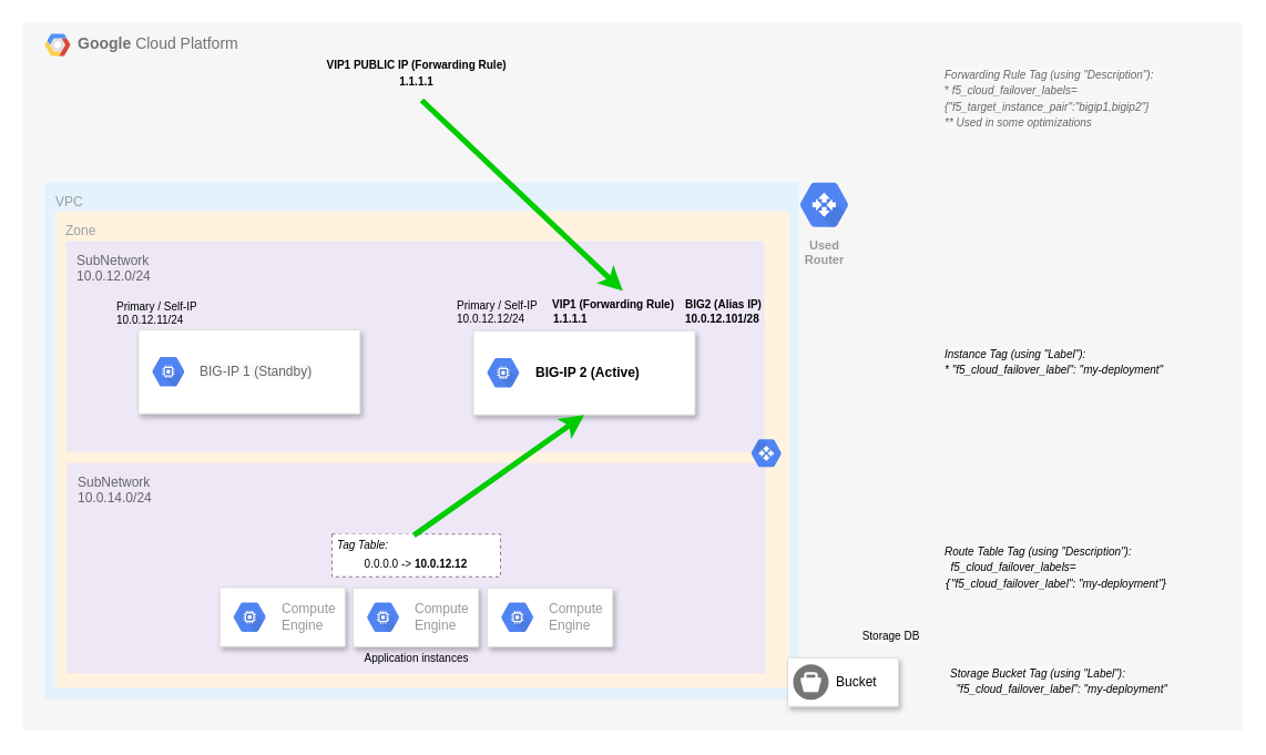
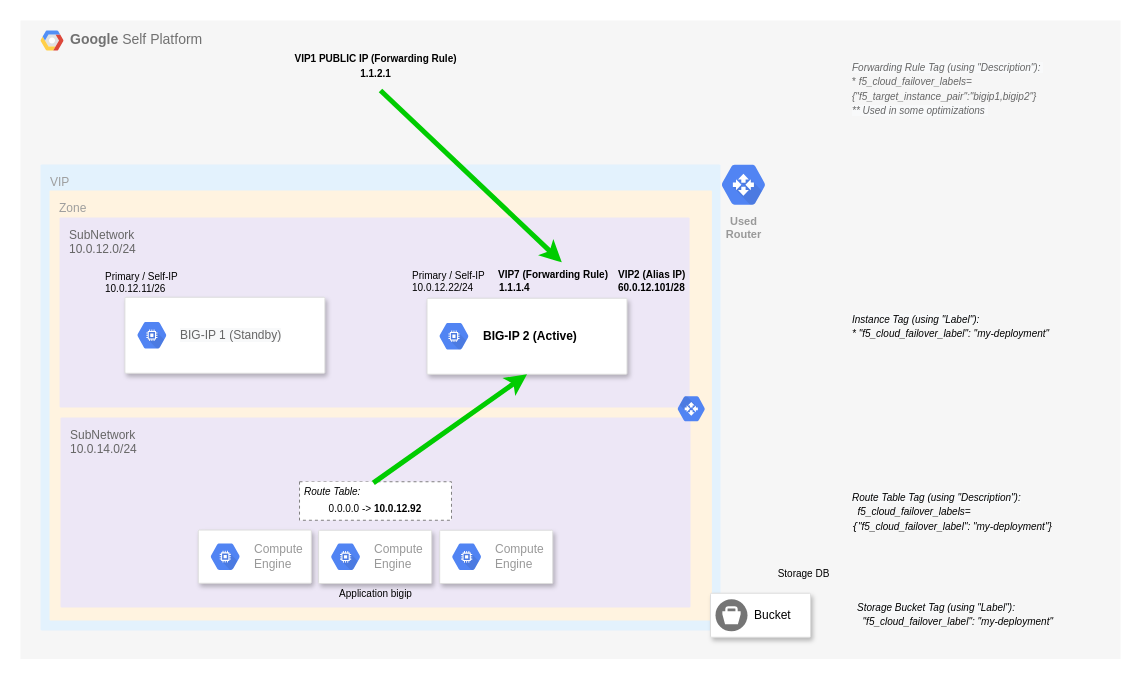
  <mxCell id="0" />
  <mxCell id="1" parent="0" />
- <mxCell id="2" value="&lt;b&gt;Google &lt;/b&gt;Cloud Platform" style="fillColor=#F6F6F6;strokeColor=none;shadow=0;gradientColor=none;fontSize=14;align=left;spacing=10;fontColor=#717171;9E9E9E;verticalAlign=top;spacingTop=-4;fontStyle=0;spacingLeft=40;html=1;" parent="1" vertex="1"><mxGeometry y="20" width="1100" height="638.5" as="geometry" x="20" /></mxCell>
+ <mxCell id="2" value="&lt;b&gt;Google &lt;/b&gt;Self Platform" style="fillColor=#F6F6F6;strokeColor=none;shadow=0;gradientColor=none;fontSize=14;align=left;spacing=10;fontColor=#717171;9E9E9E;verticalAlign=top;spacingTop=-4;fontStyle=0;spacingLeft=40;html=1;" parent="1" vertex="1"><mxGeometry y="20" width="1100" height="638.5" as="geometry" x="20" /></mxCell>
  <mxCell id="3" value="" style="shape=mxgraph.gcp2.google_cloud_platform;fillColor=#F6F6F6;strokeColor=none;shadow=0;gradientColor=none;" parent="2" vertex="1"><mxGeometry width="23" height="20" relative="1" as="geometry"><mxPoint x="20" y="10" as="offset" /></mxGeometry></mxCell>
- <mxCell id="4" value="VPC" style="points=[[0,0,0],[0.25,0,0],[0.5,0,0],[0.75,0,0],[1,0,0],[1,0.25,0],[1,0.5,0],[1,0.75,0],[1,1,0],[0.75,1,0],[0.5,1,0],[0.25,1,0],[0,1,0],[0,0.75,0],[0,0.5,0],[0,0.25,0]];rounded=1;absoluteArcSize=1;arcSize=2;html=1;strokeColor=none;gradientColor=none;shadow=0;dashed=0;fontSize=12;fontColor=#9E9E9E;align=left;verticalAlign=top;spacing=10;spacingTop=-4;fillColor=#E3F2FD;" parent="2" vertex="1"><mxGeometry x="20" y="144.03" width="680" height="465.97" as="geometry" /></mxCell>
+ <mxCell id="4" value="VIP" style="points=[[0,0,0],[0.25,0,0],[0.5,0,0],[0.75,0,0],[1,0,0],[1,0.25,0],[1,0.5,0],[1,0.75,0],[1,1,0],[0.75,1,0],[0.5,1,0],[0.25,1,0],[0,1,0],[0,0.75,0],[0,0.5,0],[0,0.25,0]];rounded=1;absoluteArcSize=1;arcSize=2;html=1;strokeColor=none;gradientColor=none;shadow=0;dashed=0;fontSize=12;fontColor=#9E9E9E;align=left;verticalAlign=top;spacing=10;spacingTop=-4;fillColor=#E3F2FD;" parent="2" vertex="1"><mxGeometry x="20" y="144.03" width="680" height="465.97" as="geometry" /></mxCell>
  <mxCell id="5" value="Zone" style="points=[[0,0,0],[0.25,0,0],[0.5,0,0],[0.75,0,0],[1,0,0],[1,0.25,0],[1,0.5,0],[1,0.75,0],[1,1,0],[0.75,1,0],[0.5,1,0],[0.25,1,0],[0,1,0],[0,0.75,0],[0,0.5,0],[0,0.25,0]];rounded=1;absoluteArcSize=1;arcSize=2;html=1;strokeColor=none;gradientColor=none;shadow=0;dashed=0;fontSize=12;fontColor=#9E9E9E;align=left;verticalAlign=top;spacing=10;spacingTop=-4;fillColor=#FFF3E0;" parent="4" vertex="1"><mxGeometry width="662.336" height="430" relative="1" as="geometry"><mxPoint x="9.07" y="25.97" as="offset" /></mxGeometry></mxCell>
  <mxCell id="6" value="&lt;font color=&quot;#666666&quot;&gt;SubNetwork&lt;br&gt;10.0.12.0/24&lt;/font&gt;" style="points=[[0,0,0],[0.25,0,0],[0.5,0,0],[0.75,0,0],[1,0,0],[1,0.25,0],[1,0.5,0],[1,0.75,0],[1,1,0],[0.75,1,0],[0.5,1,0],[0.25,1,0],[0,1,0],[0,0.75,0],[0,0.5,0],[0,0.25,0]];rounded=1;absoluteArcSize=1;arcSize=2;html=1;strokeColor=none;gradientColor=none;shadow=0;dashed=0;fontSize=12;fontColor=#9E9E9E;align=left;verticalAlign=top;spacing=10;spacingTop=-4;fillColor=#EDE7F6;" parent="5" vertex="1"><mxGeometry width="630" height="190" relative="1" as="geometry"><mxPoint x="10" y="27" as="offset" /></mxGeometry></mxCell>
  <mxCell id="7" value="&lt;font color=&quot;#666666&quot;&gt;SubNetwork&lt;br&gt;10.0.14.0/24&lt;/font&gt;" style="points=[[0,0,0],[0.25,0,0],[0.5,0,0],[0.75,0,0],[1,0,0],[1,0.25,0],[1,0.5,0],[1,0.75,0],[1,1,0],[0.75,1,0],[0.5,1,0],[0.25,1,0],[0,1,0],[0,0.75,0],[0,0.5,0],[0,0.25,0]];rounded=1;absoluteArcSize=1;arcSize=2;html=1;strokeColor=none;gradientColor=none;shadow=0;dashed=0;fontSize=12;fontColor=#9E9E9E;align=left;verticalAlign=top;spacing=10;spacingTop=-4;fillColor=#EDE7F6;" parent="5" vertex="1"><mxGeometry x="10.93" y="227" width="630" height="190" as="geometry" /></mxCell>
  <mxCell id="8" value="&lt;br&gt;" style="html=1;fillColor=#5184F3;strokeColor=none;verticalAlign=top;labelPosition=center;verticalLabelPosition=bottom;align=center;spacingTop=-6;fontSize=11;fontStyle=1;fontColor=#999999;shape=mxgraph.gcp2.hexIcon;prIcon=cloud_router;aspect=fixed;direction=west;" parent="5" vertex="1"><mxGeometry x="620.934" y="200.0" width="41.402" height="36.702" as="geometry" /></mxCell>
  <mxCell id="9" value="Used&#10;Router" style="html=1;fillColor=#5184F3;strokeColor=none;verticalAlign=top;labelPosition=center;verticalLabelPosition=bottom;align=center;spacingTop=-6;fontSize=11;fontStyle=1;fontColor=#999999;shape=mxgraph.gcp2.hexIcon;prIcon=cloud_router" parent="2" vertex="1"><mxGeometry x="690" y="135" width="66" height="58.5" as="geometry" /></mxCell>
  <mxCell id="10" value="" style="shape=image;html=1;verticalAlign=top;verticalLabelPosition=bottom;labelBackgroundColor=#ffffff;imageAspect=0;aspect=fixed;image=https://cdn1.iconfinder.com/data/icons/ios-11-glyphs/30/price_tag-128.png;dashed=1;dashPattern=1 1;strokeColor=#FF0000;strokeWidth=3;fillColor=#E6E6E6;fontColor=#000000;opacity=50;align=left;" parent="2" vertex="1"><mxGeometry x="800" y="480.7" width="30" height="30" as="geometry" /></mxCell>
  <mxCell id="11" value="&lt;font style=&quot;font-size: 10px&quot;&gt;&lt;i&gt;&lt;span style=&quot;color: rgb(0 , 0 , 0) ; font-family: &amp;#34;helvetica&amp;#34; ; font-weight: 400 ; letter-spacing: normal ; text-align: center ; text-indent: 0px ; text-transform: none ; word-spacing: 0px ; background-color: rgb(248 , 249 , 250)&quot;&gt;Storage Bucket Tag (using &quot;Label&quot;): &lt;br&gt;&lt;/span&gt;&lt;span style=&quot;font-family: &amp;#34;helvetica&amp;#34; ; text-align: center&quot;&gt;&amp;nbsp; &quot;f5_cloud_failover_label&quot;: &quot;my-deployment&quot;&lt;/span&gt;&lt;/i&gt;&lt;/font&gt;" style="text;whiteSpace=wrap;html=1;fontColor=#000000;" parent="2" vertex="1"><mxGeometry x="834.5" y="572.75" width="214.41" height="34" as="geometry" /></mxCell>
- <mxCell id="12" value="&lt;font style=&quot;font-size: 10px&quot;&gt;&lt;b&gt;VIP1 PUBLIC IP (Forwarding Rule)&lt;br&gt;1.1.1.1&lt;/b&gt;&lt;br&gt;&lt;/font&gt;" style="text;html=1;align=center;verticalAlign=middle;resizable=0;points=[];autosize=1;" parent="2" vertex="1"><mxGeometry x="265.004" y="30" width="180" height="30" as="geometry" /></mxCell>
+ <mxCell id="12" value="&lt;font style=&quot;font-size: 10px&quot;&gt;&lt;b&gt;VIP1 PUBLIC IP (Forwarding Rule)&lt;br&gt;1.1.2.1&lt;/b&gt;&lt;br&gt;&lt;/font&gt;" style="text;html=1;align=center;verticalAlign=middle;resizable=0;points=[];autosize=1;" parent="2" vertex="1"><mxGeometry x="265.004" y="30" width="180" height="30" as="geometry" /></mxCell>
  <mxCell id="13" value="&lt;font&gt;&lt;font color=&quot;#666666&quot;&gt;&lt;i style=&quot;font-size: 10px ; font-family: &amp;#34;helvetica&amp;#34; ; font-weight: 400 ; letter-spacing: normal ; text-align: center ; text-indent: 0px ; text-transform: none ; word-spacing: 0px ; background-color: rgb(248 , 249 , 250)&quot;&gt;Forwarding Rule Tag (using &quot;Description&quot;):&amp;nbsp;&lt;br&gt;&lt;/i&gt;&lt;span style=&quot;font-family: &amp;#34;calibri&amp;#34; , sans-serif&quot;&gt;&lt;font style=&quot;font-size: 10px&quot;&gt;* &lt;i&gt;&lt;font&gt;f5_cloud_failover_labels={&quot;f5_target_instance_pair&quot;:&quot;bigip1,bigip2&quot;}&lt;br&gt;&lt;/font&gt;&lt;/i&gt;&lt;/font&gt;&lt;/span&gt;&lt;/font&gt;&lt;i style=&quot;font-size: 10px ; font-family: &amp;#34;helvetica&amp;#34; ; font-weight: 400 ; letter-spacing: normal ; text-align: center ; text-indent: 0px ; text-transform: none ; word-spacing: 0px ; background-color: rgb(248 , 249 , 250)&quot;&gt;&lt;font color=&quot;#666666&quot;&gt;** Used in some optimizations&amp;nbsp;&lt;/font&gt;&lt;br&gt;&lt;/i&gt;&lt;/font&gt;" style="text;whiteSpace=wrap;html=1;fontColor=#000000;" parent="2" vertex="1"><mxGeometry x="830" y="32.53" width="250" height="53" as="geometry" /></mxCell>
  <mxCell id="14" value="" style="shape=image;html=1;verticalAlign=top;verticalLabelPosition=bottom;labelBackgroundColor=#ffffff;imageAspect=0;aspect=fixed;image=https://cdn1.iconfinder.com/data/icons/ios-11-glyphs/30/price_tag-128.png;dashed=1;dashPattern=1 1;strokeColor=#FF0000;strokeWidth=3;fillColor=#E6E6E6;fontColor=#000000;opacity=30;align=left;gradientColor=none;" parent="2" vertex="1"><mxGeometry x="800" y="49.03" width="31.5" height="31.5" as="geometry" /></mxCell>
  <mxCell id="15" value="&lt;font style=&quot;font-size: 10px&quot;&gt;&lt;i style=&quot;color: rgb(0 , 0 , 0) ; font-family: &amp;#34;helvetica&amp;#34; ; font-weight: 400 ; letter-spacing: normal ; text-align: center ; text-indent: 0px ; text-transform: none ; word-spacing: 0px ; background-color: rgb(248 , 249 , 250)&quot;&gt;Instance Tag (using &quot;Label&quot;): &lt;br&gt;&lt;/i&gt;&lt;i style=&quot;font-family: &amp;#34;helvetica&amp;#34; ; text-align: center&quot;&gt;* &quot;f5_cloud_failover_label&quot;: &quot;my-deployment&quot;&lt;/i&gt;&lt;br&gt;&lt;/font&gt;" style="text;whiteSpace=wrap;html=1;fontColor=#000000;" parent="1" vertex="1"><mxGeometry x="850" y="304.75" width="250" height="53" as="geometry" /></mxCell>
  <mxCell id="16" value="" style="shape=image;html=1;verticalAlign=top;verticalLabelPosition=bottom;labelBackgroundColor=#ffffff;imageAspect=0;aspect=fixed;image=https://cdn1.iconfinder.com/data/icons/ios-11-glyphs/30/price_tag-128.png;dashed=1;dashPattern=1 1;strokeColor=#FF0000;strokeWidth=3;fillColor=#E6E6E6;fontColor=#000000;opacity=50;align=left;gradientColor=none;" parent="1" vertex="1"><mxGeometry x="820" y="321.25" width="31.5" height="31.5" as="geometry" /></mxCell>
  <mxCell id="17" value="" style="shape=image;html=1;verticalAlign=top;verticalLabelPosition=bottom;labelBackgroundColor=#ffffff;imageAspect=0;aspect=fixed;image=https://cdn1.iconfinder.com/data/icons/ios-11-glyphs/30/price_tag-128.png;dashed=1;dashPattern=1 1;strokeColor=#FF0000;strokeWidth=3;fillColor=#E6E6E6;fontColor=#000000;opacity=50;align=left;" parent="1" vertex="1"><mxGeometry x="824.5" y="602.75" width="30" height="30" as="geometry" /></mxCell>
- <mxCell id="18" value="&lt;font style=&quot;font-size: 10px&quot;&gt;10.0.12.11/24&lt;/font&gt;" style="text;html=1;align=left;verticalAlign=middle;resizable=0;points=[];autosize=1;" parent="1" vertex="1"><mxGeometry x="103.054" y="277.749" width="80" height="20" as="geometry" /></mxCell>
+ <mxCell id="18" value="&lt;font style=&quot;font-size: 10px&quot;&gt;10.0.12.11/26&lt;/font&gt;" style="text;html=1;align=left;verticalAlign=middle;resizable=0;points=[];autosize=1;" parent="1" vertex="1"><mxGeometry x="103.054" y="277.749" width="80" height="20" as="geometry" /></mxCell>
  <mxCell id="19" value="&lt;font style=&quot;font-size: 10px&quot;&gt;Primary / Self-IP&lt;/font&gt;" style="text;html=1;align=left;verticalAlign=middle;resizable=0;points=[];autosize=1;" parent="1" vertex="1"><mxGeometry x="103.054" y="265.749" width="90" height="20" as="geometry" /></mxCell>
- <mxCell id="20" value="&lt;font style=&quot;font-size: 10px&quot;&gt;10.0.12.12/24&lt;/font&gt;" style="text;html=1;align=left;verticalAlign=middle;resizable=0;points=[];autosize=1;" parent="1" vertex="1"><mxGeometry x="410.004" y="276.749" width="80" height="20" as="geometry" /></mxCell>
+ <mxCell id="20" value="&lt;font style=&quot;font-size: 10px&quot;&gt;10.0.12.22/24&lt;/font&gt;" style="text;html=1;align=left;verticalAlign=middle;resizable=0;points=[];autosize=1;" parent="1" vertex="1"><mxGeometry x="410.004" y="276.749" width="80" height="20" as="geometry" /></mxCell>
  <mxCell id="21" value="&lt;font style=&quot;font-size: 10px&quot;&gt;Primary / Self-IP&lt;/font&gt;" style="text;html=1;align=left;verticalAlign=middle;resizable=0;points=[];autosize=1;" parent="1" vertex="1"><mxGeometry x="410.004" y="264.749" width="90" height="20" as="geometry" /></mxCell>
  <mxCell id="22" value="&lt;font style=&quot;font-size: 10px&quot;&gt;Storage DB&lt;/font&gt;" style="text;html=1;align=center;verticalAlign=middle;resizable=0;points=[];autosize=1;" parent="1" vertex="1"><mxGeometry x="767.844" y="563.499" width="70" height="20" as="geometry" /></mxCell>
  <mxCell id="23" value="" style="strokeColor=#dddddd;shadow=1;strokeWidth=1;rounded=1;absoluteArcSize=1;arcSize=2;" parent="1" vertex="1"><mxGeometry x="710" y="592.75" width="100" height="44" as="geometry" /></mxCell>
  <mxCell id="24" value="Bucket" style="dashed=0;connectable=0;html=1;fillColor=#757575;strokeColor=none;shape=mxgraph.gcp2.bucket;part=1;labelPosition=right;verticalLabelPosition=middle;align=left;verticalAlign=middle;spacingLeft=5;fontSize=12;" parent="23" vertex="1"><mxGeometry y="0.5" width="32" height="32" relative="1" as="geometry"><mxPoint x="5" y="-16" as="offset" /></mxGeometry></mxCell>
  <mxCell id="25" value="" style="strokeColor=#dddddd;shadow=1;strokeWidth=1;rounded=1;absoluteArcSize=1;arcSize=2;fontStyle=1" parent="1" vertex="1"><mxGeometry x="426.5" y="297.75" width="200" height="76" as="geometry" /></mxCell>
  <mxCell id="26" value="&lt;b&gt;&lt;font color=&quot;#000000&quot;&gt;BIG-IP 2 (Active)&lt;/font&gt;&lt;/b&gt;" style="dashed=0;connectable=0;html=1;fillColor=#5184F3;strokeColor=none;shape=mxgraph.gcp2.hexIcon;prIcon=compute_engine;part=1;labelPosition=right;verticalLabelPosition=middle;align=left;verticalAlign=middle;spacingLeft=5;fontColor=#999999;fontSize=12;" parent="25" vertex="1"><mxGeometry y="0.5" width="44" height="39" relative="1" as="geometry"><mxPoint x="5" y="-19.5" as="offset" /></mxGeometry></mxCell>
  <mxCell id="27" value="&lt;font style=&quot;font-size: 10px&quot;&gt;&lt;span style=&quot;font-style: italic ; color: rgb(0 , 0 , 0) ; font-family: &amp;#34;helvetica&amp;#34; ; font-weight: 400 ; letter-spacing: normal ; text-align: center ; text-indent: 0px ; text-transform: none ; word-spacing: 0px ; background-color: rgb(248 , 249 , 250)&quot;&gt;Route Table Tag (using &quot;Description&quot;): &lt;br&gt;&lt;/span&gt;&lt;i&gt;&lt;span style=&quot;font-family: &amp;#34;helvetica&amp;#34; ; text-align: center&quot;&gt;&amp;nbsp;&amp;nbsp;&lt;/span&gt;&lt;code&gt;&lt;span class=&quot;s2&quot;&gt;&lt;font face=&quot;Helvetica&quot;&gt;f5_cloud_failover_labels=&lt;/font&gt;{&lt;/span&gt;&lt;/code&gt;&lt;span style=&quot;font-family: &amp;#34;helvetica&amp;#34; ; text-align: center&quot;&gt;&quot;f5_cloud_failover_label&quot;: &quot;my-deployment&quot;}&lt;/span&gt;&lt;/i&gt;&lt;/font&gt;" style="text;whiteSpace=wrap;html=1;fontColor=#000000;" parent="1" vertex="1"><mxGeometry x="850" y="483.45" width="214.41" height="59.3" as="geometry" /></mxCell>
  <mxCell id="28" value="" style="strokeColor=#dddddd;shadow=1;strokeWidth=1;rounded=1;absoluteArcSize=1;arcSize=2;" parent="1" vertex="1"><mxGeometry x="124.4" y="296.75" width="200" height="76" as="geometry" /></mxCell>
  <mxCell id="29" value="&lt;meta charset=&quot;utf-8&quot;&gt;&lt;span style=&quot;color: rgb(102, 102, 102); font-family: helvetica; font-size: 12px; font-style: normal; font-weight: 400; letter-spacing: normal; text-align: left; text-indent: 0px; text-transform: none; word-spacing: 0px; background-color: rgb(248, 249, 250); display: inline; float: none;&quot;&gt;BIG-IP 1 (Standby)&lt;/span&gt;" style="dashed=0;connectable=0;html=1;fillColor=#5184F3;strokeColor=none;shape=mxgraph.gcp2.hexIcon;prIcon=compute_engine;part=1;labelPosition=right;verticalLabelPosition=middle;align=left;verticalAlign=middle;spacingLeft=5;fontColor=#999999;fontSize=12;" parent="28" vertex="1"><mxGeometry y="0.5" width="44" height="39" relative="1" as="geometry"><mxPoint x="5" y="-19.5" as="offset" /></mxGeometry></mxCell>
  <mxCell id="30" value="" style="strokeColor=#dddddd;shadow=1;strokeWidth=1;rounded=1;absoluteArcSize=1;arcSize=2;" parent="1" vertex="1"><mxGeometry x="197.75" y="529.53" width="113.07" height="53.22" as="geometry" /></mxCell>
  <mxCell id="31" value="Compute&#10;Engine" style="dashed=0;connectable=0;html=1;fillColor=#5184F3;strokeColor=none;shape=mxgraph.gcp2.hexIcon;prIcon=compute_engine;part=1;labelPosition=right;verticalLabelPosition=middle;align=left;verticalAlign=middle;spacingLeft=5;fontColor=#999999;fontSize=12;" parent="30" vertex="1"><mxGeometry y="0.5" width="44" height="39" relative="1" as="geometry"><mxPoint x="5" y="-19.5" as="offset" /></mxGeometry></mxCell>
- <mxCell id="32" value="&lt;font style=&quot;font-size: 10px&quot;&gt;Application instances&lt;/font&gt;" style="text;html=1;align=center;verticalAlign=middle;resizable=0;points=[];autosize=1;" parent="1" vertex="1"><mxGeometry x="320.004" y="582.749" width="110" height="20" as="geometry" /></mxCell>
+ <mxCell id="32" value="&lt;font style=&quot;font-size: 10px&quot;&gt;Application bigip&lt;/font&gt;" style="text;html=1;align=center;verticalAlign=middle;resizable=0;points=[];autosize=1;" parent="1" vertex="1"><mxGeometry x="320.004" y="582.749" width="110" height="20" as="geometry" /></mxCell>
  <mxCell id="33" value="" style="strokeColor=#dddddd;shadow=1;strokeWidth=1;rounded=1;absoluteArcSize=1;arcSize=2;" parent="1" vertex="1"><mxGeometry x="318.11" y="529.75" width="113.07" height="53.22" as="geometry" /></mxCell>
  <mxCell id="34" value="Compute&#10;Engine" style="dashed=0;connectable=0;html=1;fillColor=#5184F3;strokeColor=none;shape=mxgraph.gcp2.hexIcon;prIcon=compute_engine;part=1;labelPosition=right;verticalLabelPosition=middle;align=left;verticalAlign=middle;spacingLeft=5;fontColor=#999999;fontSize=12;" parent="33" vertex="1"><mxGeometry y="0.5" width="44" height="39" relative="1" as="geometry"><mxPoint x="5" y="-19.5" as="offset" /></mxGeometry></mxCell>
  <mxCell id="35" value="" style="strokeColor=#dddddd;shadow=1;strokeWidth=1;rounded=1;absoluteArcSize=1;arcSize=2;" parent="1" vertex="1"><mxGeometry x="439.18" y="529.75" width="113.07" height="53.22" as="geometry" /></mxCell>
  <mxCell id="36" value="Compute&#10;Engine" style="dashed=0;connectable=0;html=1;fillColor=#5184F3;strokeColor=none;shape=mxgraph.gcp2.hexIcon;prIcon=compute_engine;part=1;labelPosition=right;verticalLabelPosition=middle;align=left;verticalAlign=middle;spacingLeft=5;fontColor=#999999;fontSize=12;" parent="35" vertex="1"><mxGeometry y="0.5" width="44" height="39" relative="1" as="geometry"><mxPoint x="5" y="-19.5" as="offset" /></mxGeometry></mxCell>
  <mxCell id="37" value="" style="rounded=0;whiteSpace=wrap;html=1;dashed=1;strokeColor=#808080;" parent="1" vertex="1"><mxGeometry x="299.02" y="481.25" width="151.95" height="38.5" as="geometry" /></mxCell>
- <mxCell id="38" value="&lt;font style=&quot;font-size: 10px&quot;&gt;&lt;i&gt;Tag Table:&lt;/i&gt;&lt;/font&gt;" style="text;html=1;align=left;verticalAlign=middle;resizable=0;points=[];autosize=1;fillColor=#ffffff;" parent="1" vertex="1"><mxGeometry x="302.314" y="481.249" width="70" height="20" as="geometry" /></mxCell>
- <mxCell id="39" value="&lt;font style=&quot;font-size: 10px&quot;&gt;&amp;nbsp; 0.0.0.0&lt;/font&gt;&lt;font style=&quot;font-size: 10px&quot;&gt; -&amp;gt; &lt;b&gt;10.0.12.12&amp;nbsp;&lt;/b&gt;&lt;/font&gt;" style="text;html=1;align=center;verticalAlign=middle;resizable=0;points=[];autosize=1;fillColor=#ffffff;" parent="1" vertex="1"><mxGeometry x="312.764" y="497.749" width="120" height="20" as="geometry" /></mxCell>
- <mxCell id="40" value="&lt;font style=&quot;font-size: 10px&quot;&gt;&lt;span&gt;1.1.1.1&lt;/span&gt;&lt;/font&gt;" style="text;html=1;align=left;verticalAlign=middle;resizable=0;points=[];autosize=1;fontStyle=1" vertex="1" parent="1"><mxGeometry x="497.294" y="276.749" width="50" height="20" as="geometry" /></mxCell>
- <mxCell id="41" value="&lt;font style=&quot;font-size: 10px&quot;&gt;&lt;span&gt;VIP1 (Forwarding Rule)&lt;/span&gt;&lt;/font&gt;" style="text;html=1;align=left;verticalAlign=middle;resizable=0;points=[];autosize=1;fontStyle=1" vertex="1" parent="1"><mxGeometry x="496.294" y="263.749" width="130" height="20" as="geometry" /></mxCell>
- <mxCell id="42" value="&lt;font style=&quot;font-size: 10px&quot;&gt;&lt;span&gt;BIG2 (Alias IP)&lt;/span&gt;&lt;/font&gt;" style="text;html=1;align=left;verticalAlign=middle;resizable=0;points=[];autosize=1;fontStyle=1" vertex="1" parent="1"><mxGeometry x="616.294" y="263.749" width="80" height="20" as="geometry" /></mxCell>
- <mxCell id="43" value="&lt;font style=&quot;font-size: 10px&quot;&gt;&lt;span&gt;10.0.12.101/28&lt;/span&gt;&lt;/font&gt;" style="text;html=1;align=left;verticalAlign=middle;resizable=0;points=[];autosize=1;fontStyle=1" vertex="1" parent="1"><mxGeometry x="616.294" y="276.749" width="80" height="20" as="geometry" /></mxCell>
+ <mxCell id="38" value="&lt;font style=&quot;font-size: 10px&quot;&gt;&lt;i&gt;Route Table:&lt;/i&gt;&lt;/font&gt;" style="text;html=1;align=left;verticalAlign=middle;resizable=0;points=[];autosize=1;fillColor=#ffffff;" parent="1" vertex="1"><mxGeometry x="302.314" y="481.249" width="70" height="20" as="geometry" /></mxCell>
+ <mxCell id="39" value="&lt;font style=&quot;font-size: 10px&quot;&gt;&amp;nbsp; 0.0.0.0&lt;/font&gt;&lt;font style=&quot;font-size: 10px&quot;&gt; -&amp;gt; &lt;b&gt;10.0.12.92&amp;nbsp;&lt;/b&gt;&lt;/font&gt;" style="text;html=1;align=center;verticalAlign=middle;resizable=0;points=[];autosize=1;fillColor=#ffffff;" parent="1" vertex="1"><mxGeometry x="312.764" y="497.749" width="120" height="20" as="geometry" /></mxCell>
+ <mxCell id="40" value="&lt;font style=&quot;font-size: 10px&quot;&gt;&lt;span&gt;1.1.1.4&lt;/span&gt;&lt;/font&gt;" style="text;html=1;align=left;verticalAlign=middle;resizable=0;points=[];autosize=1;fontStyle=1" vertex="1" parent="1"><mxGeometry x="497.294" y="276.749" width="50" height="20" as="geometry" /></mxCell>
+ <mxCell id="41" value="&lt;font style=&quot;font-size: 10px&quot;&gt;&lt;span&gt;VIP7 (Forwarding Rule)&lt;/span&gt;&lt;/font&gt;" style="text;html=1;align=left;verticalAlign=middle;resizable=0;points=[];autosize=1;fontStyle=1" vertex="1" parent="1"><mxGeometry x="496.294" y="263.749" width="130" height="20" as="geometry" /></mxCell>
+ <mxCell id="42" value="&lt;font style=&quot;font-size: 10px&quot;&gt;&lt;span&gt;VIP2 (Alias IP)&lt;/span&gt;&lt;/font&gt;" style="text;html=1;align=left;verticalAlign=middle;resizable=0;points=[];autosize=1;fontStyle=1" vertex="1" parent="1"><mxGeometry x="616.294" y="263.749" width="80" height="20" as="geometry" /></mxCell>
+ <mxCell id="43" value="&lt;font style=&quot;font-size: 10px&quot;&gt;&lt;span&gt;60.0.12.101/28&lt;/span&gt;&lt;/font&gt;" style="text;html=1;align=left;verticalAlign=middle;resizable=0;points=[];autosize=1;fontStyle=1" vertex="1" parent="1"><mxGeometry x="616.294" y="276.749" width="80" height="20" as="geometry" /></mxCell>
  <mxCell id="44" value="" style="endArrow=classic;html=1;strokeColor=#00CC00;strokeWidth=5;exitX=1.008;exitY=0.058;exitDx=0;exitDy=0;exitPerimeter=0;entryX=0.5;entryY=1;entryDx=0;entryDy=0;" edge="1" parent="1" target="25"><mxGeometry width="50" height="50" relative="1" as="geometry"><mxPoint x="372.884" y="482.409" as="sourcePoint" /><mxPoint x="525.844" y="417.373" as="targetPoint" /></mxGeometry></mxCell>
  <mxCell id="45" value="" style="endArrow=classic;html=1;entryX=0.5;entryY=-0.094;entryDx=0;entryDy=0;entryPerimeter=0;strokeColor=#00CC00;strokeWidth=5;gradientColor=none;" edge="1" parent="1"><mxGeometry width="50" height="50" relative="1" as="geometry"><mxPoint x="380" y="90" as="sourcePoint" /><mxPoint x="561.294" y="261.869" as="targetPoint" /></mxGeometry></mxCell>
